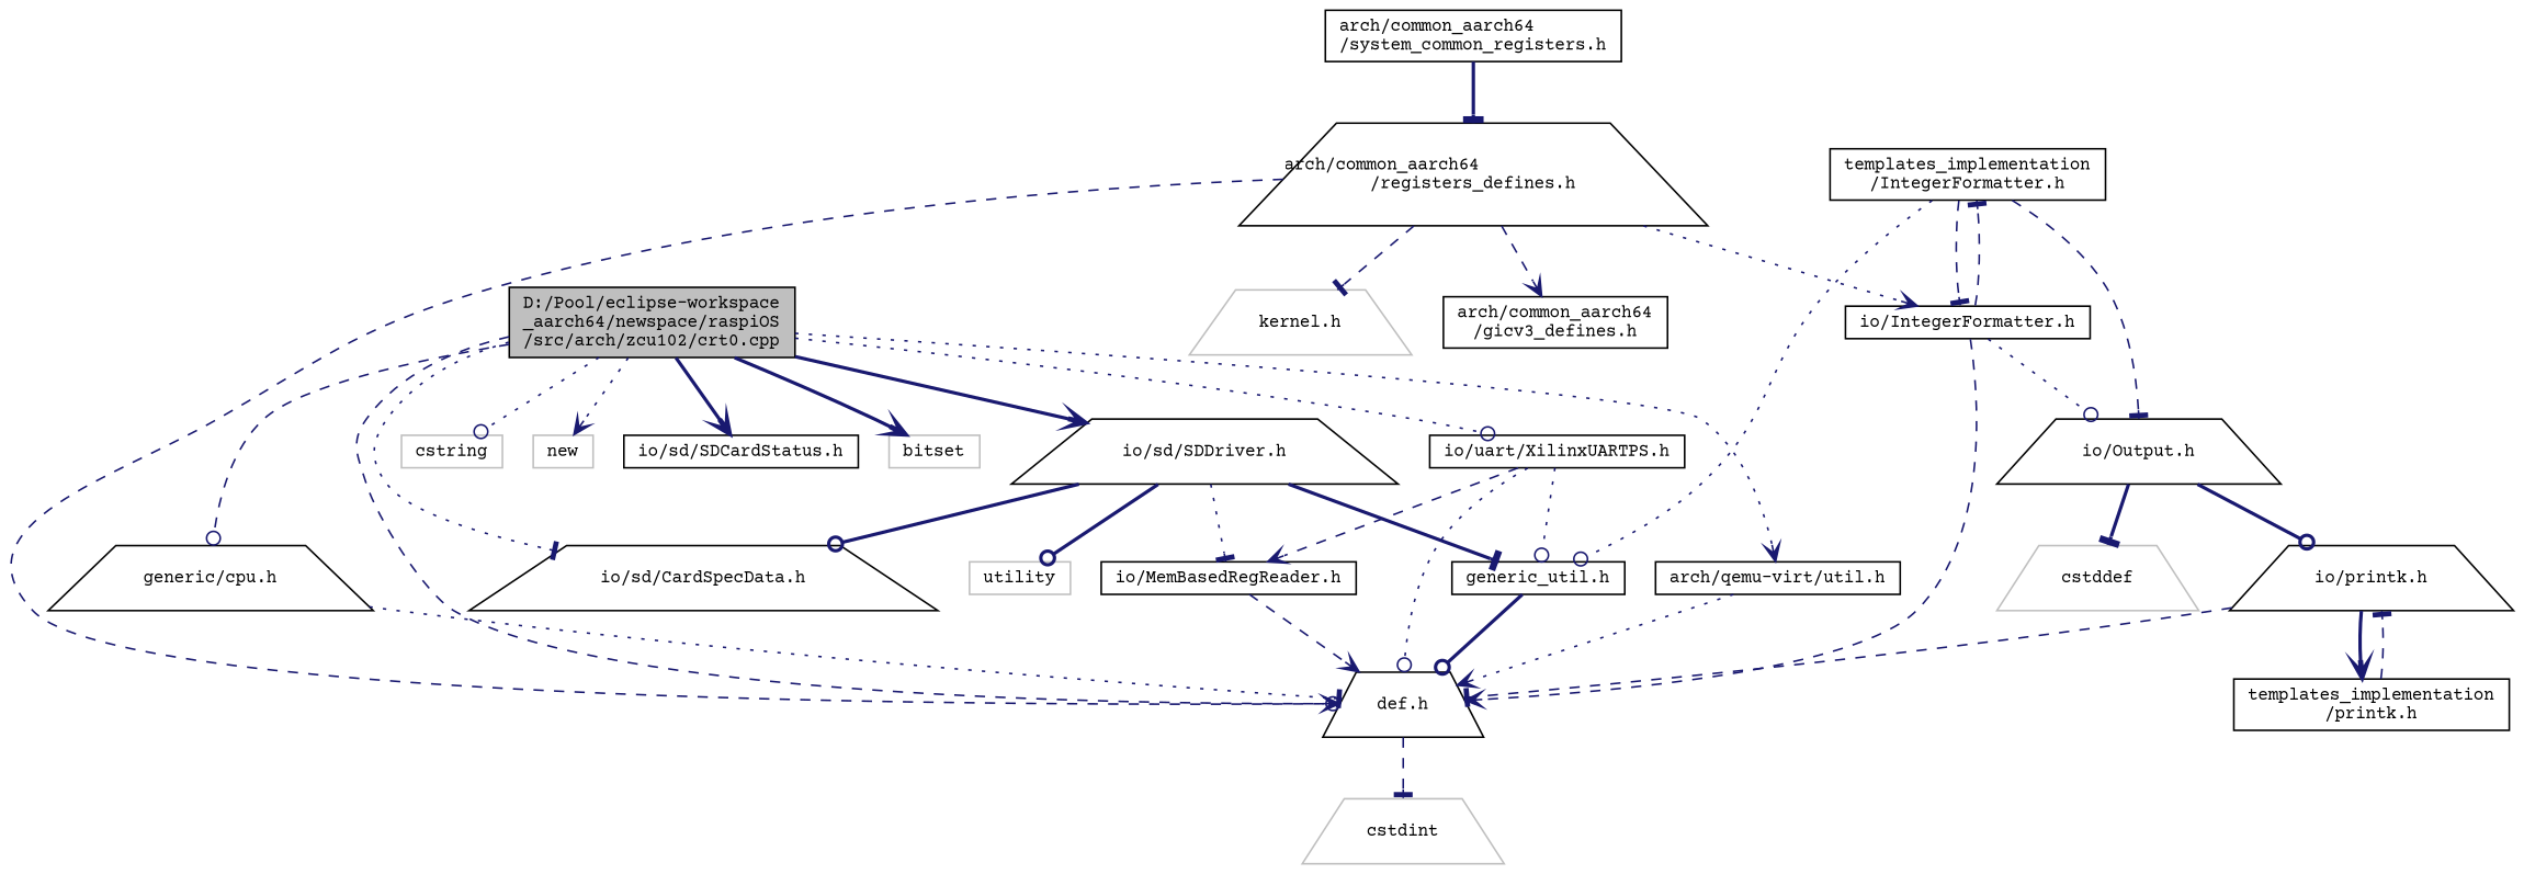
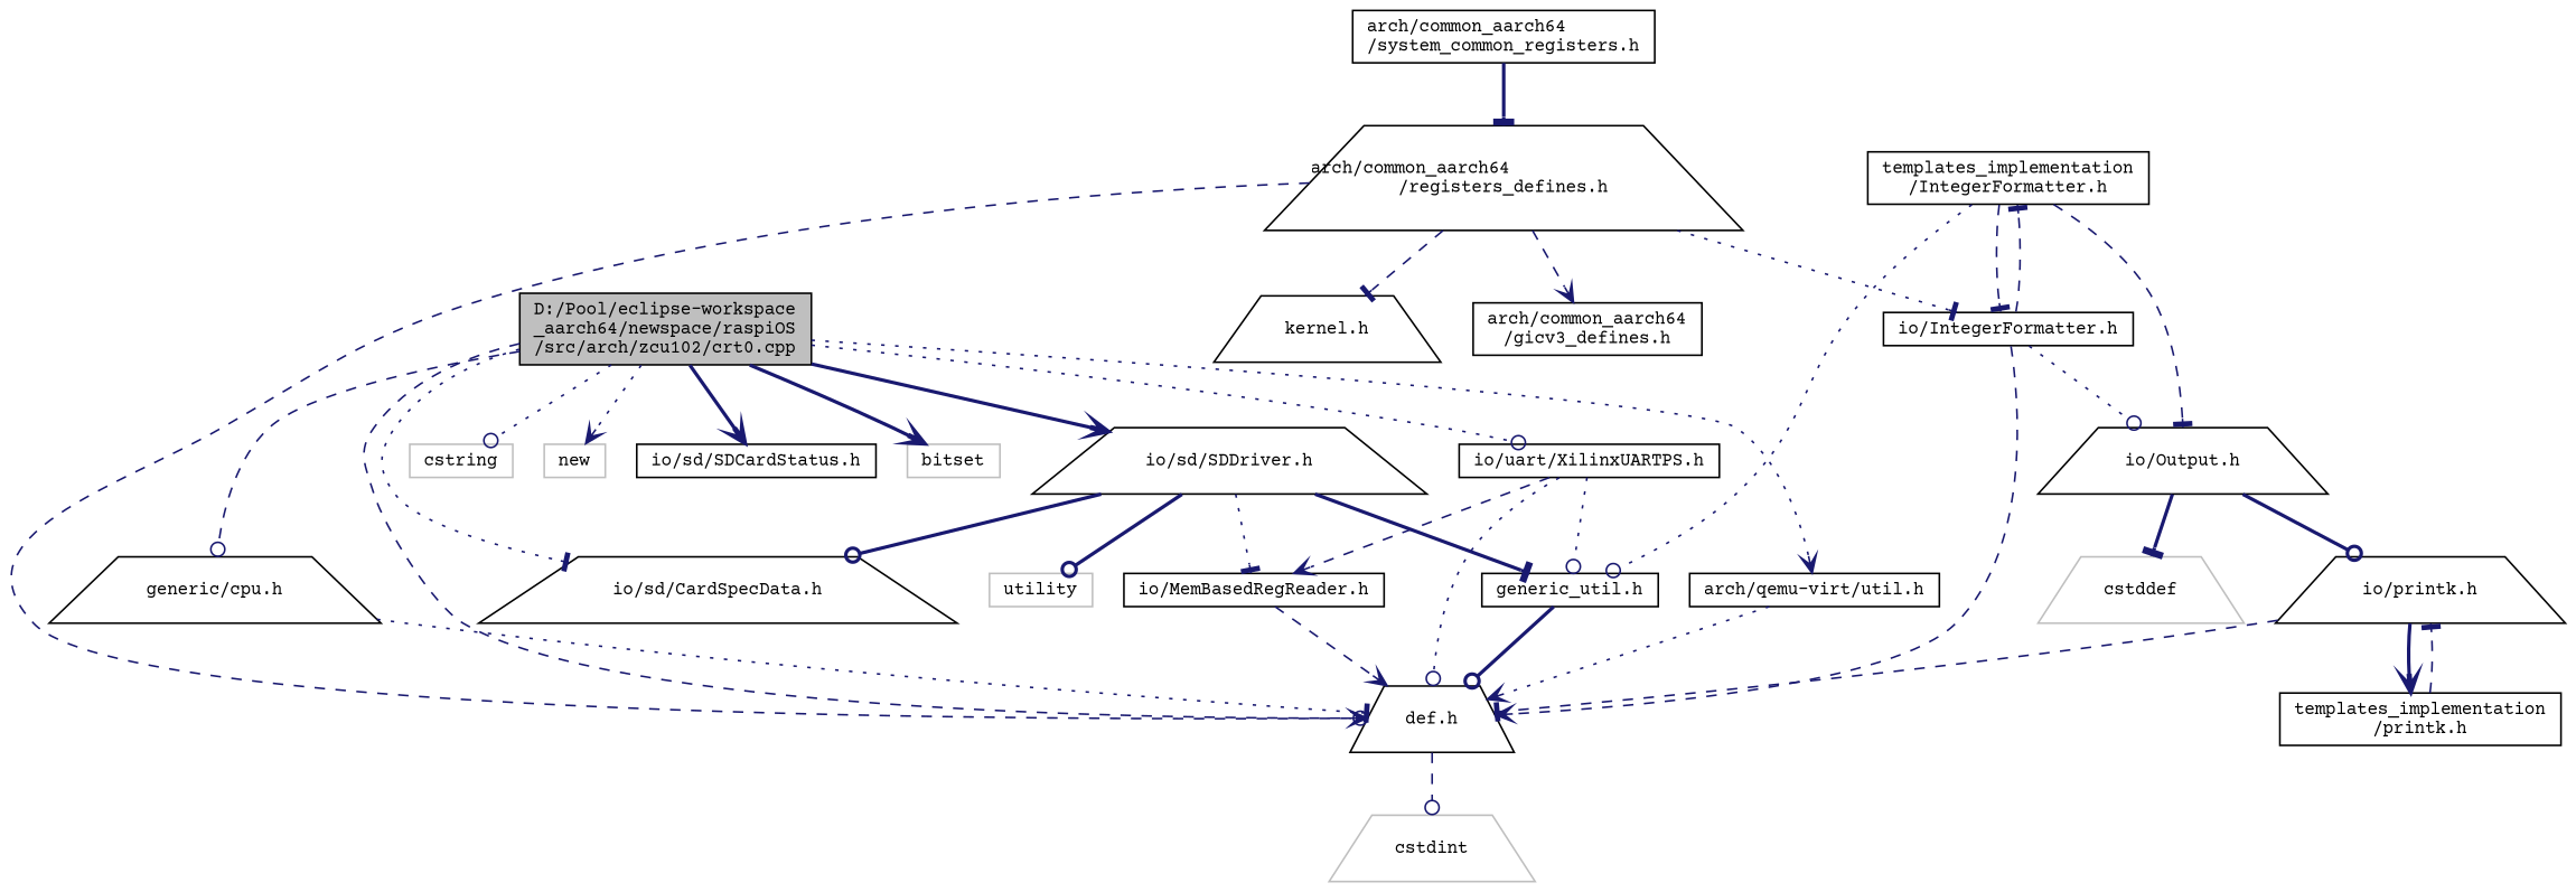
  digraph {
    fontname="Courier Prime"
    node [color=black fillcolor=white fontname="Courier Prime" fontsize=10 shape=box style=filled]
    edge [arrowhead=odot color=midnightblue fontname="Courier Prime" fontsize=10 labelfontname=Helvetica labelfontsize=10 style=dashed]
    n1 [fillcolor=grey75 fontcolor=black height=0.2 label="D:/Pool/eclipse-workspace\l_aarch64/newspace/raspiOS\l/src/arch/zcu102/crt0.cpp" width=0.4]
    n2 [height=0.2 label="def.h" shape=trapezium width=0.4]
    n3 [height=0.2 label="arch/qemu-virt/util.h" width=0.4]
    n4 [color=grey75 height=0.2 label=cstring width=0.4]
    n5 [height=0.2 label="io/uart/XilinxUARTPS.h" width=0.4]
    n6 [color=grey75 height=0.2 label=new width=0.4]
    n7 [height=0.2 label="generic/cpu.h" shape=trapezium width=0.4]
    n8 [height=0.2 label="io/sd/CardSpecData.h" shape=trapezium width=0.4]
    n9 [height=0.2 label="io/sd/SDCardStatus.h" width=0.4]
    n10 [height=0.2 label="io/sd/SDDriver.h" shape=trapezium width=0.4]
    n11 [color=grey75 height=0.2 label=bitset width=0.4]
    n12 [color=grey75 height=0.2 label=cstdint shape=trapezium width=0.4]
    n13 [height=0.2 label="generic_util.h" width=0.4]
    n14 [height=0.2 label="io/MemBasedRegReader.h" width=0.4]
    n15 [color=grey75 height=0.2 label=utility width=0.4]
    n16 [color=grey75 height=0.2 label=cstddef shape=trapezium width=0.4]
    n17 [height=0.2 label="arch/common_aarch64\l/system_common_registers.h" width=0.4]
    n18 [height=0.2 label="arch/common_aarch64\l/registers_defines.h" shape=trapezium width=0.4]
-   n19 [color=grey75 height=0.2 label="kernel.h" shape=trapezium width=0.4]
+   n19 [height=0.2 label="kernel.h" shape=trapezium width=0.4]
    n20 [height=0.2 label="io/IntegerFormatter.h" width=0.4]
    n21 [height=0.2 label="arch/common_aarch64\l/gicv3_defines.h" width=0.4]
    n22 [height=0.2 label="io/Output.h" shape=trapezium width=0.4]
    n23 [height=0.2 label="templates_implementation\l/IntegerFormatter.h" width=0.4]
    n24 [height=0.2 label="io/printk.h" shape=trapezium width=0.4]
    n25 [height=0.2 label="templates_implementation\l/printk.h" width=0.4]
    n1 -> n2 [arrowhead=vee]
    n1 -> n3 [arrowhead=vee style=dotted]
    n1 -> n4 [style=dotted]
    n1 -> n5 [style=dotted]
    n1 -> n6 [arrowhead=vee style=dotted]
    n1 -> n7
    n1 -> n8 [arrowhead=tee style=dotted]
    n1 -> n9 [arrowhead=vee style=bold]
    n1 -> n10 [arrowhead=vee style=bold]
    n1 -> n11 [arrowhead=vee style=bold]
-   n2 -> n12 [arrowhead=tee]
+   n2 -> n12
    n3 -> n2 [arrowhead=vee style=dotted]
    n5 -> n2 [style=dotted]
    n5 -> n13 [style=dotted]
    n5 -> n14 [arrowhead=vee]
    n7 -> n2 [arrowhead=tee style=dotted]
    n10 -> n8 [style=bold]
    n10 -> n13 [arrowhead=tee style=bold]
    n10 -> n14 [arrowhead=tee style=dotted]
    n10 -> n15 [style=bold]
    n13 -> n2 [style=bold]
    n14 -> n2 [arrowhead=vee]
    n17 -> n18 [arrowhead=tee style=bold]
    n18 -> n2
    n18 -> n19 [arrowhead=tee]
-   n18 -> n20 [arrowhead=vee style=dotted]
+   n18 -> n20 [arrowhead=tee style=dotted]
    n18 -> n21 [arrowhead=vee]
    n20 -> n2 [arrowhead=vee]
    n20 -> n22 [style=dotted]
    n20 -> n23 [arrowhead=tee]
    n22 -> n16 [arrowhead=tee style=bold]
    n22 -> n24 [style=bold]
    n23 -> n13 [style=dotted]
    n23 -> n20 [arrowhead=tee]
    n23 -> n22 [arrowhead=tee]
    n24 -> n2 [arrowhead=tee]
    n24 -> n25 [arrowhead=vee style=bold]
    n25 -> n24 [arrowhead=tee]
  }
